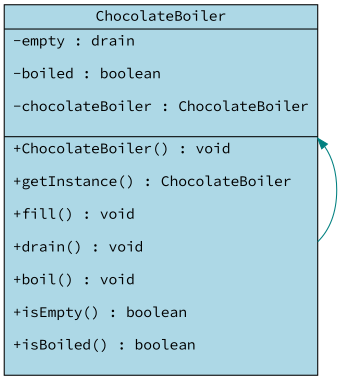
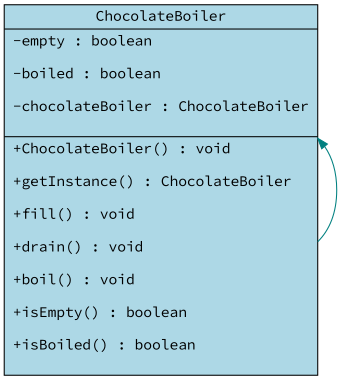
  digraph {
    rankdir=BT
    fontname="Source Code Pro"
-   n1 [label="{ChocolateBoiler|-empty : drain\l\n-boiled : boolean\l\n-chocolateBoiler : ChocolateBoiler\l\n|+ChocolateBoiler() : void\l\n+getInstance() : ChocolateBoiler\l\n+fill() : void\l\n+drain() : void\l\n+boil() : void\l\n+isEmpty() : boolean\l\n+isBoiled() : boolean\l\n}" shape=record style=filled fillcolor=lightblue fontname="Source Code Pro"]
+   n1 [label="{ChocolateBoiler|-empty : boolean\l\n-boiled : boolean\l\n-chocolateBoiler : ChocolateBoiler\l\n|+ChocolateBoiler() : void\l\n+getInstance() : ChocolateBoiler\l\n+fill() : void\l\n+drain() : void\l\n+boil() : void\l\n+isEmpty() : boolean\l\n+isBoiled() : boolean\l\n}" shape=record style=filled fillcolor=lightblue fontname="Source Code Pro"]
    n1 -> n1 [arrowhead=normal style=solid color=teal fontname="Source Code Pro"]
  }
